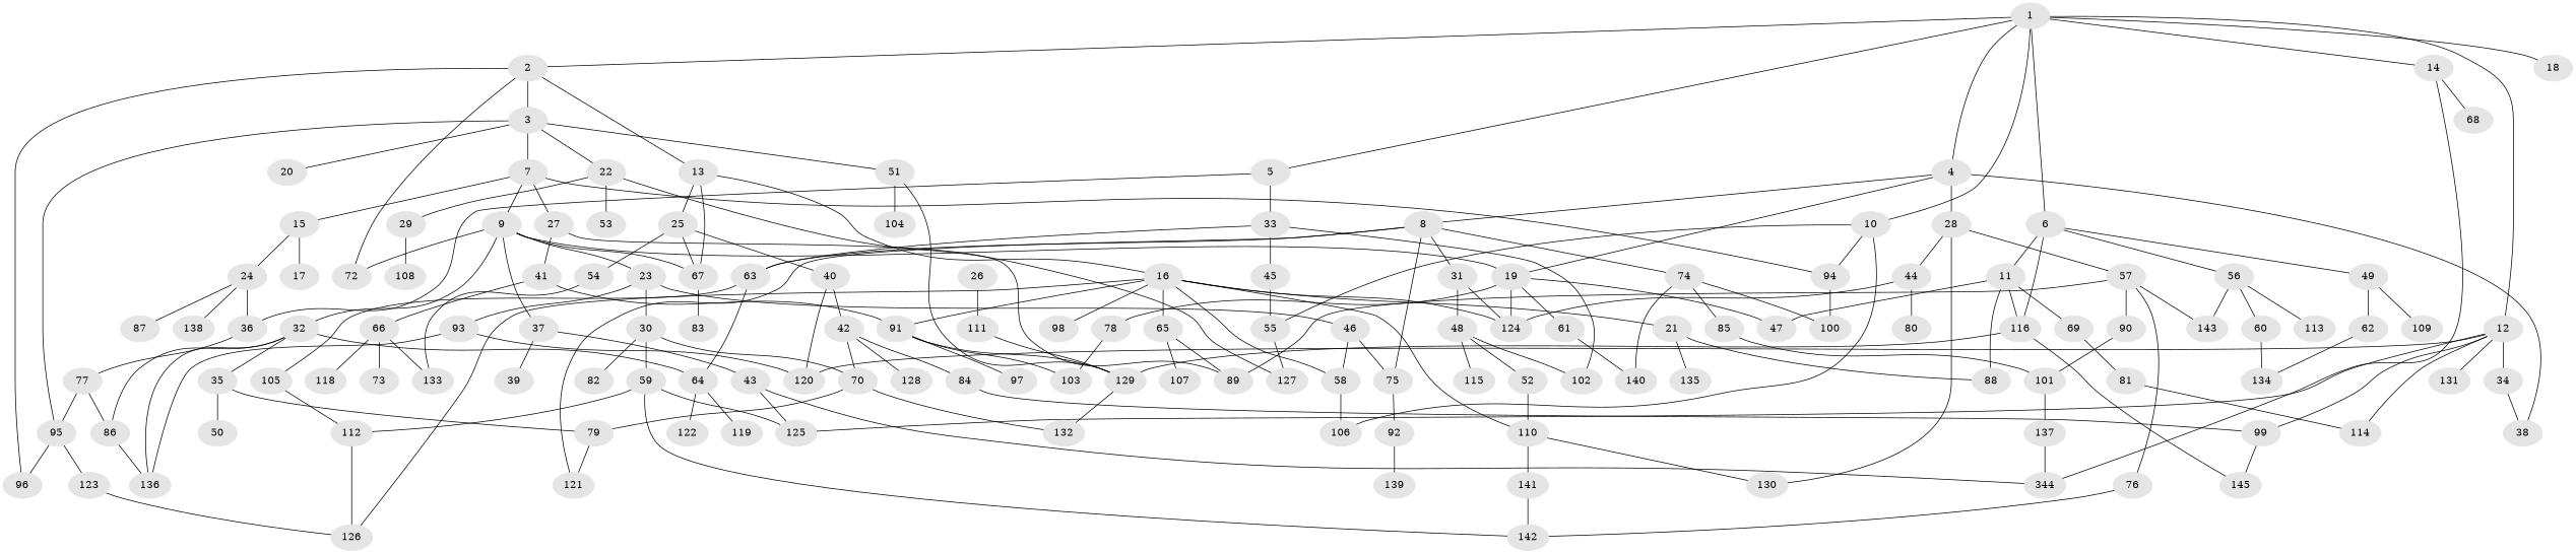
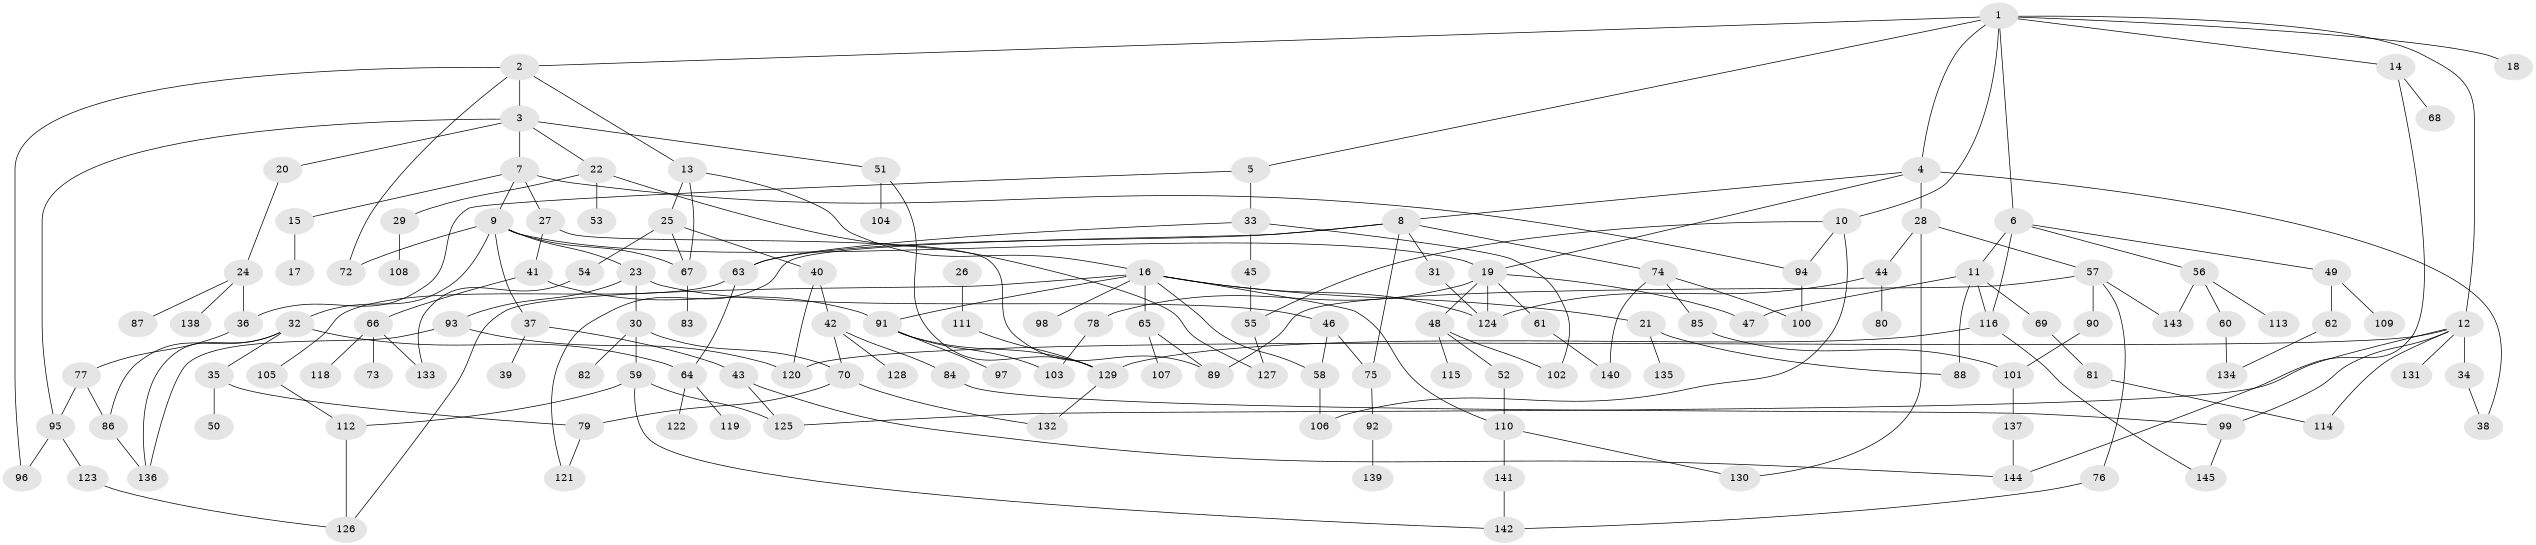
  graph {
    node [color=gray90 style=filled]
    1
    2
    4
    5
    6
    10
    12
    14
    18
    3
    13
    72
    96
    8
    19
    28
    38
    33
    36
    11
    49
    56
    116
    94
    55
    106
    34
    99
    114
    120
    125
    131
    68
-   144 [label=344]
+   144
    26
    111
    7
    20
    22
    51
    95
    67
    16
    25
    9
    15
    27
    29
    53
    127
    104
    129
    123
    31
    63
    74
    75
    121
    47
    124
    61
    78
    44
    57
    130
    45
    102
    77
    69
    88
    62
    109
    60
    113
    143
    145
    23
    32
    37
    17
    24
    41
    89
    100
    48
    64
    105
    140
    85
    92
    30
    46
    93
    35
    86
    136
    39
    43
    83
    81
    21
    58
    65
    91
    98
    110
    126
    40
    54
    87
    138
    135
    107
    103
    97
    141
    108
    59
    70
    82
    42
    133
    66
    80
    76
    90
    112
    142
    79
    132
    52
    115
    50
    119
    122
    84
    128
    73
    118
    134
    101
    139
    137
    1 -- 2
    1 -- 4
    1 -- 5
    1 -- 6
    1 -- 10
    1 -- 12
    1 -- 14
    1 -- 18
    2 -- 3
    2 -- 13
    2 -- 72
    2 -- 96
    4 -- 8
    4 -- 19
    4 -- 28
    4 -- 38
    5 -- 33
    5 -- 36
    6 -- 11
    6 -- 49
    6 -- 56
    6 -- 116
    10 -- 94
    10 -- 55
    10 -- 106
    12 -- 34
    12 -- 99
    12 -- 114
    12 -- 120
    12 -- 125
    12 -- 131
    14 -- 68
    14 -- 144
    3 -- 7
    3 -- 20
    3 -- 22
    3 -- 51
    3 -- 95
    13 -- 67
    13 -- 16
    13 -- 25
    8 -- 31
    8 -- 63
    8 -- 74
    8 -- 75
    8 -- 121
    19 -- 47
    19 -- 124
    19 -- 61
    19 -- 78
    28 -- 44
    28 -- 57
    28 -- 130
    33 -- 63
    33 -- 45
    33 -- 102
    36 -- 77
    11 -- 116
    11 -- 47
    11 -- 69
    11 -- 88
    49 -- 62
    49 -- 109
    56 -- 60
    56 -- 113
    56 -- 143
    116 -- 129
    116 -- 145
    94 -- 100
    55 -- 127
    34 -- 38
    99 -- 145
    26 -- 111
    111 -- 129
    7 -- 94
    7 -- 9
    7 -- 15
    7 -- 27
    22 -- 29
    22 -- 53
    22 -- 127
    51 -- 104
    51 -- 129
    95 -- 96
    95 -- 123
    67 -- 83
    16 -- 124
    16 -- 21
    16 -- 58
    16 -- 65
    16 -- 91
    16 -- 98
    16 -- 110
    16 -- 126
    25 -- 67
    25 -- 40
    25 -- 54
    9 -- 72
    9 -- 19
    9 -- 67
    9 -- 23
    9 -- 32
    9 -- 37
    15 -- 17
-   15 -- 24
+   20 -- 24
    27 -- 41
    27 -- 89
    29 -- 108
    129 -- 132
    123 -- 126
    31 -- 124
-   31 -- 48
+   19 -- 48
    63 -- 64
    63 -- 105
    74 -- 100
    74 -- 140
    74 -- 85
    75 -- 92
    61 -- 140
    78 -- 103
    44 -- 124
    44 -- 80
    57 -- 143
    57 -- 89
    57 -- 76
    57 -- 90
    45 -- 55
    77 -- 95
    77 -- 86
    69 -- 81
    62 -- 134
    60 -- 134
    23 -- 30
    23 -- 46
    23 -- 93
    32 -- 64
    32 -- 35
    32 -- 86
    32 -- 136
    37 -- 39
    37 -- 43
    24 -- 36
    24 -- 87
    24 -- 138
    41 -- 91
    41 -- 66
    48 -- 102
    48 -- 52
    48 -- 115
    64 -- 119
    64 -- 122
    105 -- 112
    85 -- 101
    92 -- 139
    30 -- 59
    30 -- 70
    30 -- 82
    46 -- 75
    46 -- 58
    93 -- 120
    93 -- 136
    35 -- 79
    35 -- 50
    86 -- 136
    43 -- 125
    43 -- 144
    81 -- 114
    21 -- 88
    21 -- 135
    58 -- 106
    65 -- 89
    65 -- 107
    91 -- 129
    91 -- 103
    91 -- 97
    110 -- 130
    110 -- 141
    40 -- 120
    40 -- 42
    54 -- 133
    141 -- 142
    59 -- 125
    59 -- 112
    59 -- 142
    70 -- 79
    70 -- 132
    42 -- 70
    42 -- 84
    42 -- 128
    66 -- 133
    66 -- 73
    66 -- 118
    76 -- 142
    90 -- 101
    112 -- 126
    79 -- 121
    52 -- 110
    84 -- 99
    101 -- 137
    137 -- 144
  }
